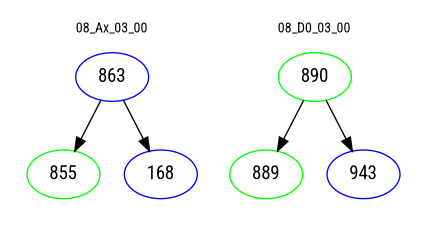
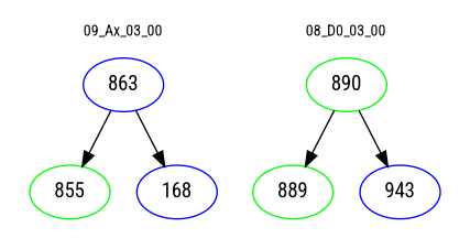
  digraph {
    fontname="Roboto Condensed"
    node [color=blue fontname="Roboto Condensed"]
    edge [color=black fontname="Roboto Condensed"]
    n1 [label=863]
    n2 [color=green label=855]
    n3 [label=168]
    n4 [color=green label=890]
    n5 [color=green label=889]
    n6 [label=943]
    subgraph cluster_1 {
      color=white
      fontsize=10
-     label="08_Ax_03_00"
+     label="09_Ax_03_00"
      n1
      n2
      n3
    }
    subgraph cluster_2 {
      color=white
      fontsize=10
      label="08_D0_03_00"
      n4
      n5
      n6
    }
    n1 -> n2
    n1 -> n3
    n4 -> n5
    n4 -> n6
  }
